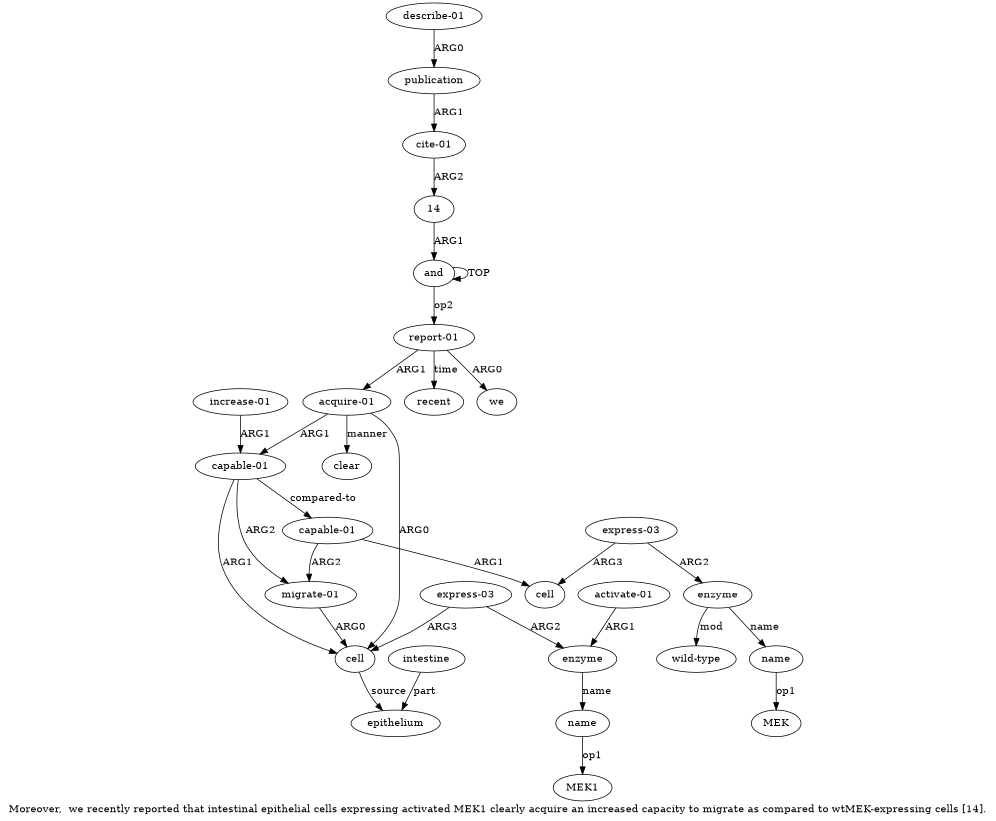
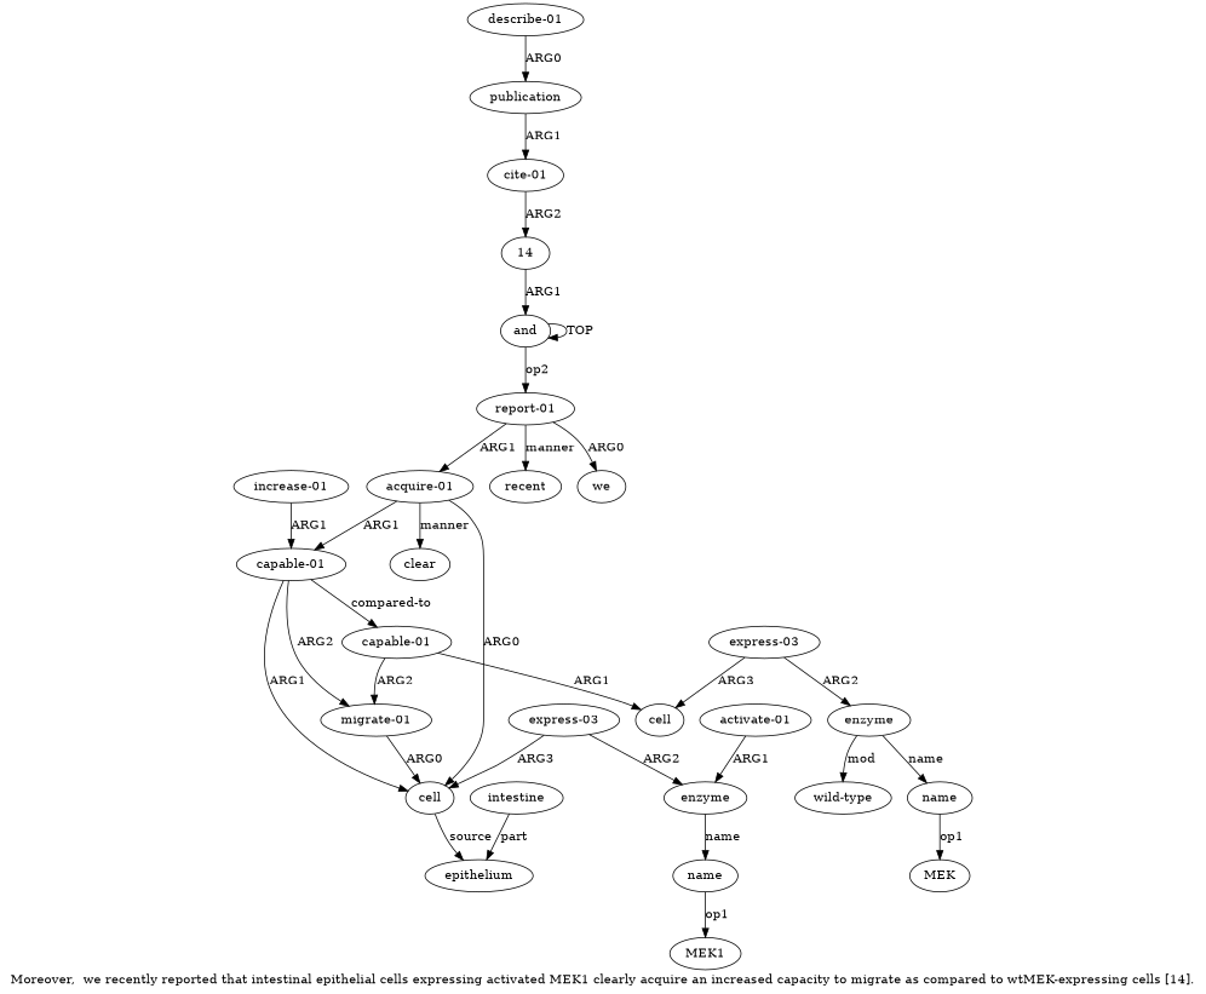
  digraph {
    label="Moreover,  we recently reported that intestinal epithelial cells expressing activated MEK1 clearly acquire an increased capacity to migrate as compared to wtMEK-expressing cells [14]."
    node [color=black gold_ind=-1 gold_label=cell test_ind=-1 test_label=cell]
    edge [color=black gold_label=ARG1 test_label=ARG1]
    n1 [gold_ind=20 gold_label=clear label=clear test_ind=20 test_label=clear]
    n2 [gold_ind=21 gold_label=recent label=recent test_ind=21 test_label=recent]
    n3 [gold_ind=22 gold_label="describe-01" label="describe-01" test_ind=22 test_label="describe-01"]
    n4 [gold_ind=23 gold_label=publication label=publication test_ind=23 test_label=publication]
    n5 [gold_ind=24 gold_label="cite-01" label="cite-01" test_ind=24 test_label="cite-01"]
    n6 [gold_ind=0 gold_label=and label=and test_ind=0 test_label=and]
    n7 [gold_ind=1 gold_label="report-01" label="report-01" test_ind=1 test_label="report-01"]
    n8 [gold_ind=3 gold_label="acquire-01" label="acquire-01" test_ind=3 test_label="acquire-01"]
    n9 [gold_ind=2 gold_label=we label=we test_ind=2 test_label=we]
    n10 [gold_label=14 label=14 test_label=14]
    n11 [gold_label=MEK1 label=MEK1 test_label=MEK1]
    n12 [gold_ind=15 label=cell test_ind=15]
    n13 [gold_ind=14 gold_label="capable-01" label="capable-01" test_ind=14 test_label="capable-01"]
    n14 [gold_ind=12 gold_label="migrate-01" label="migrate-01" test_ind=12 test_label="migrate-01"]
    n15 [gold_ind=4 label=cell test_ind=4]
    n16 [gold_ind=5 gold_label=epithelium label=epithelium test_ind=5 test_label=epithelium]
    n17 [gold_ind=17 gold_label=enzyme label=enzyme test_ind=17 test_label=enzyme]
    n18 [gold_ind=19 gold_label="wild-type" label="wild-type" test_ind=19 test_label="wild-type"]
    n19 [gold_ind=18 gold_label=name label=name test_ind=18 test_label=name]
    n20 [gold_label=MEK label=MEK test_label=MEK]
    n21 [gold_ind=16 gold_label="express-03" label="express-03" test_ind=16 test_label="express-03"]
    n22 [gold_ind=11 gold_label="capable-01" label="capable-01" test_ind=11 test_label="capable-01"]
    n23 [gold_ind=10 gold_label="activate-01" label="activate-01" test_ind=10 test_label="activate-01"]
    n24 [gold_ind=8 gold_label=enzyme label=enzyme test_ind=8 test_label=enzyme]
    n25 [gold_ind=9 gold_label=name label=name test_ind=9 test_label=name]
    n26 [gold_ind=13 gold_label="increase-01" label="increase-01" test_ind=13 test_label="increase-01"]
    n27 [gold_ind=7 gold_label="express-03" label="express-03" test_ind=7 test_label="express-03"]
    n28 [gold_ind=6 gold_label=intestine label=intestine test_ind=6 test_label=intestine]
    n3 -> n4 [gold_label=ARG0 label=ARG0 test_label=ARG0]
    n4 -> n5 [label=ARG1]
    n5 -> n10 [gold_label=ARG2 label=ARG2 test_label=ARG2]
    n6 -> n6 [gold_label=TOP label=TOP test_label=TOP]
    n6 -> n7 [gold_label=op2 label=op2 test_label=op2]
-   n7 -> n2 [gold_label=time label=time test_label=time]
+   n7 -> n2 [gold_label=time label=manner test_label=time]
    n7 -> n8 [label=ARG1]
    n7 -> n9 [gold_label=ARG0 label=ARG0 test_label=ARG0]
    n8 -> n1 [gold_label=manner label=manner test_label=manner]
    n8 -> n15 [gold_label=ARG0 label=ARG0 test_label=ARG0]
    n8 -> n22 [label=ARG1]
    n10 -> n6 [label=ARG1]
    n13 -> n12 [label=ARG1]
    n13 -> n14 [gold_label=ARG2 label=ARG2 test_label=ARG2]
    n14 -> n15 [gold_label=ARG0 label=ARG0 test_label=ARG0]
    n15 -> n16 [gold_label=source label=source test_label=source]
    n17 -> n18 [gold_label=mod label=mod test_label=mod]
    n17 -> n19 [gold_label=name label=name test_label=name]
    n19 -> n20 [gold_label=op1 label=op1 test_label=op1]
    n21 -> n12 [gold_label=ARG3 label=ARG3 test_label=ARG3]
    n21 -> n17 [gold_label=ARG2 label=ARG2 test_label=ARG2]
    n22 -> n13 [gold_label="compared-to" label="compared-to" test_label="compared-to"]
    n22 -> n14 [gold_label=ARG2 label=ARG2 test_label=ARG2]
    n22 -> n15 [label=ARG1]
    n23 -> n24 [label=ARG1]
    n24 -> n25 [gold_label=name label=name test_label=name]
    n25 -> n11 [gold_label=op1 label=op1 test_label=op1]
    n26 -> n22 [label=ARG1]
    n27 -> n15 [gold_label=ARG3 label=ARG3 test_label=ARG3]
    n27 -> n24 [gold_label=ARG2 label=ARG2 test_label=ARG2]
    n28 -> n16 [gold_label=part label=part test_label=part]
  }
